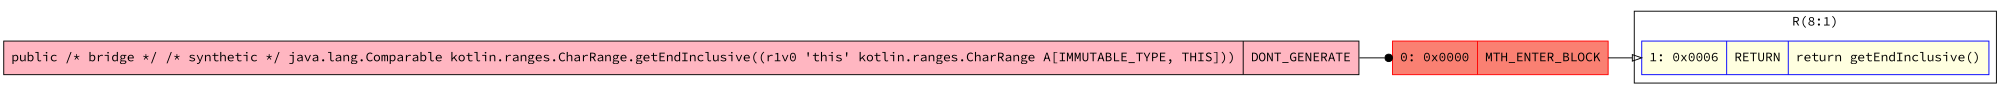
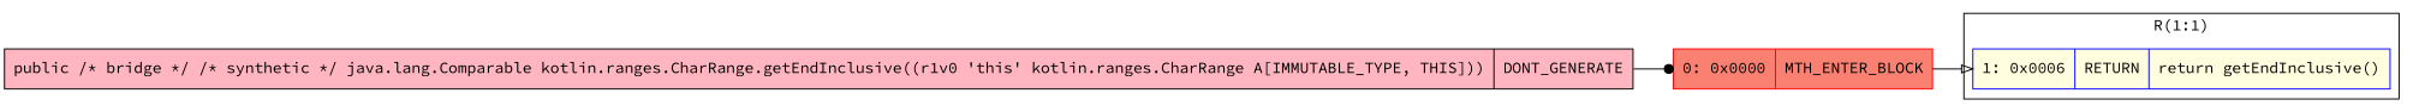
  digraph {
    rankdir=LR
    fontname="Source Code Pro"
    node [shape=record style=filled fontname="Source Code Pro"]
    edge [fontname="Source Code Pro"]
    n1 [color=blue label="{1\:\ 0x0006|RETURN\l|return getEndInclusive()\l}" fillcolor=lightyellow]
    n2 [color=red label="{0\:\ 0x0000|MTH_ENTER_BLOCK\l}" fillcolor=salmon]
    n3 [label="{public \/* bridge *\/ \/* synthetic *\/ java.lang.Comparable kotlin.ranges.CharRange.getEndInclusive((r1v0 'this' kotlin.ranges.CharRange A[IMMUTABLE_TYPE, THIS]))  | DONT_GENERATE\l}" fillcolor=lightpink]
    subgraph cluster_1 {
-     label="R(8:1)"
+     label="R(1:1)"
      n1
    }
    n2 -> n1 [arrowhead=onormal]
    n3 -> n2 [arrowhead=dot]
  }
